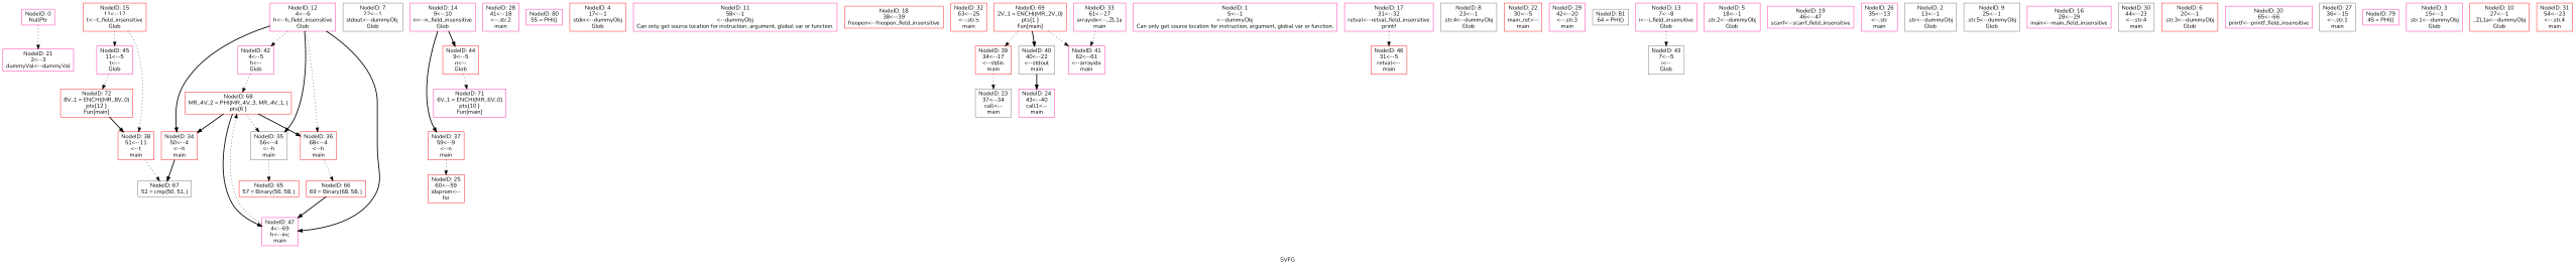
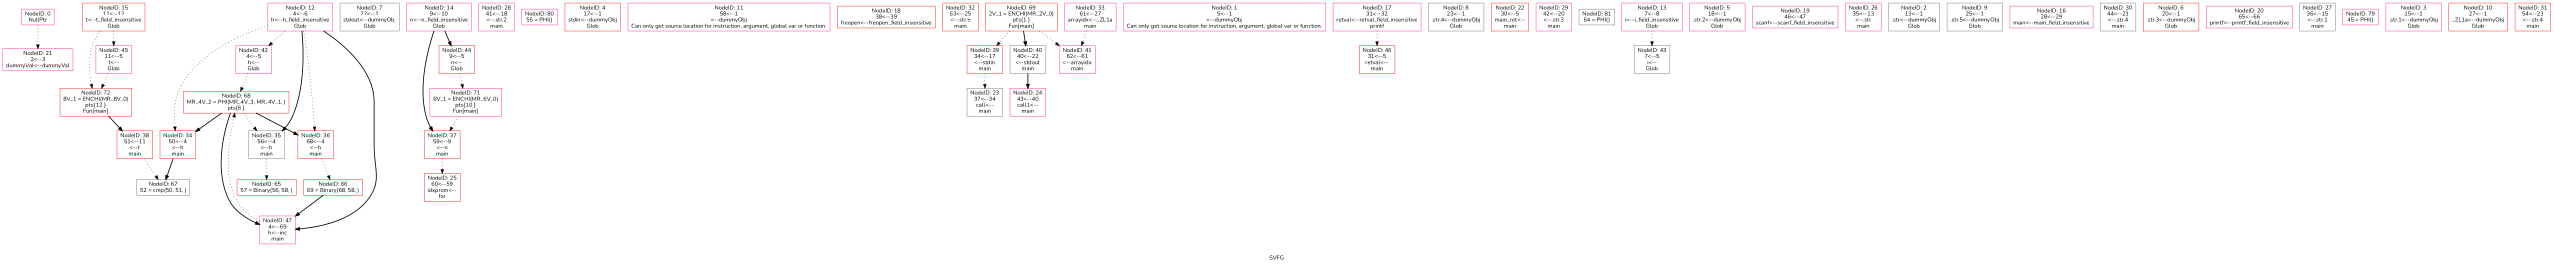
  digraph {
    fontname=Nunito
    label=SVFG
    node [color=deeppink fontname=Nunito shape=record]
    edge [fontname=Nunito style=dotted]
    n1 [label="{NodeID: 0\nNullPtr}"]
    n2 [label="{NodeID: 21\n2\<--3\ndummyVal\<--dummyVal\n}"]
    n3 [label="{NodeID: 45\n11\<--5\nt\<--\nGlob }"]
    n4 [color=red label="{NodeID: 72\n8V_1 = ENCHI(MR_8V_0)\npts\{12 \}\nFun[main]}" style=double]
    n5 [color=red label="{NodeID: 38\n51\<--11\n\<--t\nmain\n}"]
    n6 [color=gray40 label="{NodeID: 67\n52 = cmp(50, 51, )\n}"]
    n7 [color=gray40 label="{NodeID: 7\n22\<--1\nstdout\<--dummyObj\nGlob }"]
    n8 [label="{NodeID: 14\n9\<--10\nn\<--n_field_insensitive\nGlob }"]
    n9 [color=red label="{NodeID: 37\n59\<--9\n\<--n\nmain\n}"]
    n10 [color=red label="{NodeID: 44\n9\<--5\nn\<--\nGlob }"]
    n11 [color=red label="{NodeID: 25\n60\<--59\nidxprom\<--\nfor\n}"]
    n12 [label="{NodeID: 71\n6V_1 = ENCHI(MR_6V_0)\npts\{10 \}\nFun[main]}" style=double]
    n13 [color=red label="{NodeID: 66\n69 = Binary(68, 58, )\n}"]
    n14 [label="{NodeID: 47\n4\<--69\nh\<--inc\nmain\n}"]
    n15 [color=red label="{NodeID: 68\nMR_4V_2 = PHI(MR_4V_3, MR_4V_1, )\npts\{6 \}\n}"]
    n16 [color=gray40 label="{NodeID: 35\n56\<--4\n\<--h\nmain\n}"]
    n17 [color=red label="{NodeID: 36\n68\<--4\n\<--h\nmain\n}"]
    n18 [color=red label="{NodeID: 34\n50\<--4\n\<--h\nmain\n}"]
    n19 [label="{NodeID: 28\n41\<--18\n\<--.str.2\nmain\n}"]
    n20 [color=red label="{NodeID: 65\n57 = Binary(56, 58, )\n}"]
    n21 [label="{NodeID: 80\n55 = PHI()\n}"]
    n22 [label="{NodeID: 42\n4\<--5\nh\<--\nGlob }"]
    n23 [color=red label="{NodeID: 4\n17\<--1\nstdin\<--dummyObj\nGlob }"]
    n24 [label="{NodeID: 11\n58\<--1\n\<--dummyObj\nCan only get source location for instruction, argument, global var or function.}"]
    n25 [color=red label="{NodeID: 18\n38\<--39\nfreopen\<--freopen_field_insensitive\n}"]
    n26 [color=red label="{NodeID: 32\n63\<--25\n\<--.str.5\nmain\n}"]
    n27 [color=red label="{NodeID: 39\n34\<--17\n\<--stdin\nmain\n}"]
    n28 [color=gray40 label="{NodeID: 23\n37\<--34\ncall\<--\nmain\n}"]
    n29 [label="{NodeID: 1\n5\<--1\n\<--dummyObj\nCan only get source location for instruction, argument, global var or function.}"]
    n30 [color=red label="{NodeID: 46\n31\<--5\nretval\<--\nmain\n}"]
    n31 [color=gray40 label="{NodeID: 8\n23\<--1\n.str.4\<--dummyObj\nGlob }"]
    n32 [color=red label="{NodeID: 15\n11\<--12\nt\<--t_field_insensitive\nGlob }"]
    n33 [color=red label="{NodeID: 22\n30\<--5\nmain_ret\<--\nmain\n}"]
    n34 [label="{NodeID: 29\n42\<--20\n\<--.str.3\nmain\n}"]
    n35 [color=gray40 label="{NodeID: 81\n64 = PHI()\n}"]
    n36 [color=gray40 label="{NodeID: 43\n7\<--5\ni\<--\nGlob }"]
    n37 [label="{NodeID: 5\n18\<--1\n.str.2\<--dummyObj\nGlob }"]
    n38 [label="{NodeID: 12\n4\<--6\nh\<--h_field_insensitive\nGlob }"]
    n39 [label="{NodeID: 19\n46\<--47\nscanf\<--scanf_field_insensitive\n}"]
    n40 [label="{NodeID: 26\n35\<--13\n\<--.str\nmain\n}"]
    n41 [label="{NodeID: 33\n61\<--27\narrayidx\<--_ZL1a\nmain\n}"]
    n42 [label="{NodeID: 41\n62\<--61\n\<--arrayidx\nmain\n}"]
    n43 [color=gray40 label="{NodeID: 40\n40\<--22\n\<--stdout\nmain\n}"]
    n44 [label="{NodeID: 24\n43\<--40\ncall1\<--\nmain\n}"]
    n45 [color=gray40 label="{NodeID: 2\n13\<--1\n.str\<--dummyObj\nGlob }"]
    n46 [color=gray40 label="{NodeID: 9\n25\<--1\n.str.5\<--dummyObj\nGlob }"]
    n47 [label="{NodeID: 16\n28\<--29\nmain\<--main_field_insensitive\n}"]
    n48 [color=gray40 label="{NodeID: 30\n44\<--23\n\<--.str.4\nmain\n}"]
    n49 [color=red label="{NodeID: 6\n20\<--1\n.str.3\<--dummyObj\nGlob }"]
    n50 [label="{NodeID: 13\n7\<--8\ni\<--i_field_insensitive\nGlob }"]
    n51 [label="{NodeID: 20\n65\<--66\nprintf\<--printf_field_insensitive\n}"]
    n52 [color=gray40 label="{NodeID: 27\n36\<--15\n\<--.str.1\nmain\n}"]
    n53 [label="{NodeID: 79\n45 = PHI()\n}"]
    n54 [label="{NodeID: 3\n15\<--1\n.str.1\<--dummyObj\nGlob }"]
    n55 [color=red label="{NodeID: 10\n27\<--1\n_ZL1a\<--dummyObj\nGlob }"]
    n56 [label="{NodeID: 17\n31\<--32\nretval\<--retval_field_insensitive\nprintf\n}"]
    n57 [color=red label="{NodeID: 69\n2V_1 = ENCHI(MR_2V_0)\npts\{1 \}\nFun[main]}" style=double]
    n58 [color=red label="{NodeID: 31\n54\<--23\n\<--.str.4\nmain\n}"]
    n1 -> n2
    n3 -> n4
    n4 -> n5 [style=bold]
    n5 -> n6
    n8 -> n9 [style=bold]
    n8 -> n10 [style=bold]
    n9 -> n11
    n10 -> n12
+   n12 -> n9
    n13 -> n14 [style=bold]
    n14 -> n15
    n15 -> n14 [style=bold]
    n15 -> n16
    n15 -> n17 [style=bold]
    n15 -> n18 [style=bold]
    n16 -> n20
    n17 -> n13
    n18 -> n6 [style=bold]
    n22 -> n15
    n27 -> n28
    n32 -> n3
-   n32 -> n5
+   n32 -> n4
    n38 -> n14 [style=bold]
    n38 -> n16 [style=bold]
    n38 -> n17
-   n38 -> n18 [style=bold]
+   n38 -> n18
    n38 -> n22
    n41 -> n42
    n43 -> n44 [style=bold]
    n50 -> n36
    n56 -> n30
    n57 -> n27
    n57 -> n42
    n57 -> n43 [style=bold]
  }
